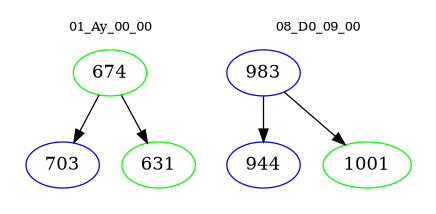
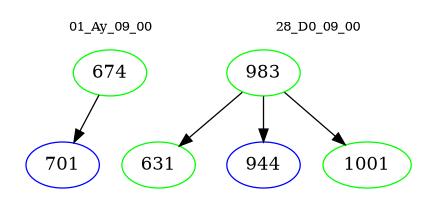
  digraph {
    node [color=green]
    edge [color=black]
    n1 [label=674]
    n2 [label=631]
-   n3 [color=blue label=703]
-   n4 [color=blue label=983]
+   n3 [color=blue label=701]
+   n4 [label=983]
    n5 [color=blue label=944]
    n6 [label=1001]
    subgraph cluster_1 {
      color=white
      fontsize=10
-     label="01_Ay_00_00"
+     label="01_Ay_09_00"
      n1
      n2
      n3
    }
    subgraph cluster_2 {
      color=white
      fontsize=10
-     label="08_D0_09_00"
+     label="28_D0_09_00"
      n4
      n5
      n6
    }
-   n1 -> n2
+   n4 -> n2
    n1 -> n3
    n4 -> n5
    n4 -> n6
  }
